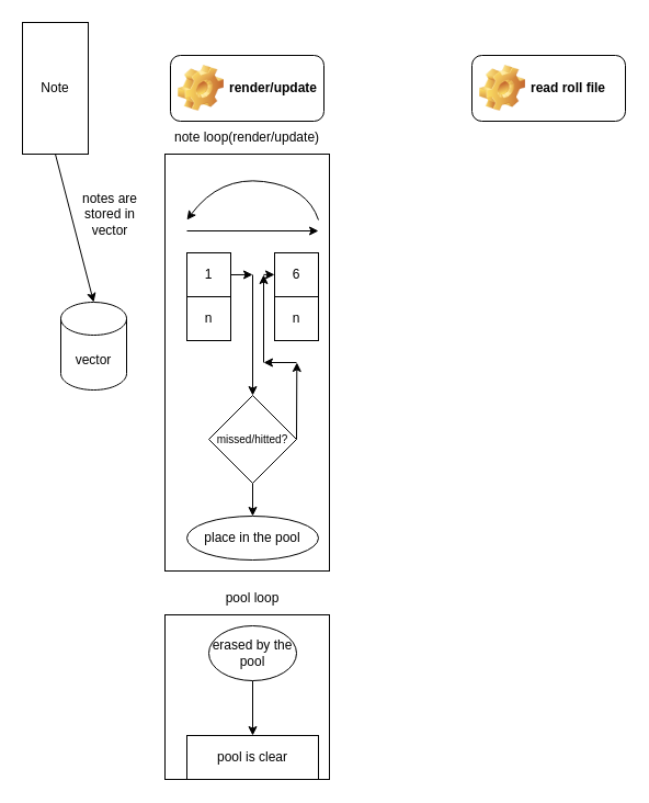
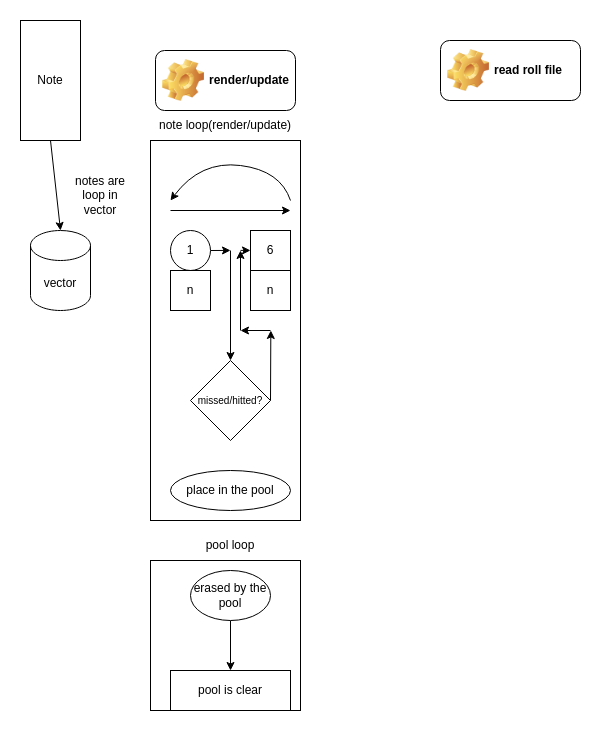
  <mxCell id="0" />
  <mxCell id="1" parent="0" />
  <mxCell id="2" value="" style="rounded=0;whiteSpace=wrap;html=1;" vertex="1" parent="1"><mxGeometry x="150" y="560" width="150" height="150" as="geometry" /></mxCell>
  <mxCell id="3" value="" style="rounded=0;whiteSpace=wrap;html=1;" vertex="1" parent="1"><mxGeometry x="150" y="140" width="150" height="380" as="geometry" /></mxCell>
  <mxCell id="4" style="edgeStyle=none;html=1;exitX=0.5;exitY=1;exitDx=0;exitDy=0;entryX=0.5;entryY=0;entryDx=0;entryDy=0;entryPerimeter=0;" parent="1" source="5" target="6" edge="1"><mxGeometry relative="1" as="geometry" /></mxCell>
  <mxCell id="5" value="Note" style="rounded=0;whiteSpace=wrap;html=1;" parent="1" vertex="1"><mxGeometry x="20" y="20" width="60" height="120" as="geometry" /></mxCell>
- <mxCell id="6" value="vector" style="shape=cylinder3;whiteSpace=wrap;html=1;boundedLbl=1;backgroundOutline=1;size=15;" parent="1" vertex="1"><mxGeometry x="55" y="275" width="60" height="80" as="geometry" /></mxCell>
+ <mxCell id="6" value="vector" style="shape=cylinder3;whiteSpace=wrap;html=1;boundedLbl=1;backgroundOutline=1;size=15;" parent="1" vertex="1"><mxGeometry y="230" width="60" height="80" as="geometry" x="30" /></mxCell>
  <mxCell id="7" value="" style="endArrow=classic;html=1;" parent="1" edge="1"><mxGeometry width="50" height="50" relative="1" as="geometry"><mxPoint x="170" y="210" as="sourcePoint" /><mxPoint x="290" y="210" as="targetPoint" /></mxGeometry></mxCell>
- <mxCell id="8" value="notes are stored in vector" style="text;html=1;strokeColor=none;fillColor=none;align=center;verticalAlign=middle;whiteSpace=wrap;rounded=0;" vertex="1" parent="1"><mxGeometry x="70" y="180" width="60" height="30" as="geometry" /></mxCell>
- <mxCell id="9" style="edgeStyle=none;html=1;exitX=0.5;exitY=1;exitDx=0;exitDy=0;entryX=0.5;entryY=0;entryDx=0;entryDy=0;" edge="1" parent="1" source="11" target="20"><mxGeometry relative="1" as="geometry" /></mxCell>
+ <mxCell id="8" value="notes are loop in vector" style="text;html=1;strokeColor=none;fillColor=none;align=center;verticalAlign=middle;whiteSpace=wrap;rounded=0;" vertex="1" parent="1"><mxGeometry x="70" y="180" width="60" height="30" as="geometry" /></mxCell>
  <mxCell id="10" style="edgeStyle=none;html=1;exitX=1;exitY=0.5;exitDx=0;exitDy=0;" edge="1" parent="1" source="11"><mxGeometry relative="1" as="geometry"><mxPoint x="270.333" y="330" as="targetPoint" /></mxGeometry></mxCell>
  <mxCell id="11" value="&lt;font style=&quot;font-size: 10px&quot;&gt;missed/hitted?&lt;/font&gt;" style="rhombus;whiteSpace=wrap;html=1;" vertex="1" parent="1"><mxGeometry x="190" y="360" width="80" height="80" as="geometry" /></mxCell>
  <mxCell id="12" style="edgeStyle=none;html=1;exitX=1;exitY=0.5;exitDx=0;exitDy=0;" edge="1" parent="1" source="13"><mxGeometry relative="1" as="geometry"><mxPoint x="230" y="249.905" as="targetPoint" /></mxGeometry></mxCell>
- <mxCell id="13" value="1" style="whiteSpace=wrap;html=1;aspect=fixed;" vertex="1" parent="1"><mxGeometry x="170" y="230" width="40" height="40" as="geometry" /></mxCell>
+ <mxCell id="13" value="1" style="ellipse;whiteSpace=wrap;html=1;aspect=fixed;" vertex="1" parent="1"><mxGeometry x="170" y="230" width="40" height="40" as="geometry" /></mxCell>
  <mxCell id="14" value="6" style="whiteSpace=wrap;html=1;aspect=fixed;" vertex="1" parent="1"><mxGeometry x="250" y="230" width="40" height="40" as="geometry" /></mxCell>
  <mxCell id="15" style="edgeStyle=none;html=1;entryX=0.5;entryY=0;entryDx=0;entryDy=0;" edge="1" parent="1" target="11"><mxGeometry relative="1" as="geometry"><mxPoint x="230" y="250" as="sourcePoint" /></mxGeometry></mxCell>
  <mxCell id="16" value="n" style="whiteSpace=wrap;html=1;aspect=fixed;" vertex="1" parent="1"><mxGeometry x="170" y="270" width="40" height="40" as="geometry" /></mxCell>
  <mxCell id="17" value="n" style="whiteSpace=wrap;html=1;aspect=fixed;" vertex="1" parent="1"><mxGeometry x="250" y="270" width="40" height="40" as="geometry" /></mxCell>
  <mxCell id="18" value="" style="curved=1;endArrow=classic;html=1;" edge="1" parent="1"><mxGeometry width="50" height="50" relative="1" as="geometry"><mxPoint x="290" y="200" as="sourcePoint" /><mxPoint x="170" y="200" as="targetPoint" /><Array as="points"><mxPoint x="280" y="170" /><mxPoint x="200" y="160" /></Array></mxGeometry></mxCell>
  <mxCell id="19" value="note loop(render/update)" style="text;html=1;strokeColor=none;fillColor=none;align=center;verticalAlign=middle;whiteSpace=wrap;rounded=0;" vertex="1" parent="1"><mxGeometry x="150" y="110" width="150" height="30" as="geometry" /></mxCell>
  <mxCell id="20" value="place in the pool" style="ellipse;whiteSpace=wrap;html=1;" vertex="1" parent="1"><mxGeometry x="170" y="470" width="120" height="40" as="geometry" /></mxCell>
  <mxCell id="21" style="edgeStyle=none;html=1;exitX=0.5;exitY=1;exitDx=0;exitDy=0;entryX=0.5;entryY=0;entryDx=0;entryDy=0;" edge="1" parent="1" source="22" target="26"><mxGeometry relative="1" as="geometry" /></mxCell>
  <mxCell id="22" value="erased by the pool" style="ellipse;whiteSpace=wrap;html=1;aspect=fixed;" vertex="1" parent="1"><mxGeometry x="190" y="570" width="80" height="50" as="geometry" /></mxCell>
  <mxCell id="23" value="" style="endArrow=classic;html=1;" edge="1" parent="1"><mxGeometry width="50" height="50" relative="1" as="geometry"><mxPoint x="270" y="330" as="sourcePoint" /><mxPoint x="240" y="330" as="targetPoint" /></mxGeometry></mxCell>
  <mxCell id="24" value="" style="endArrow=classic;html=1;" edge="1" parent="1"><mxGeometry width="50" height="50" relative="1" as="geometry"><mxPoint x="240" y="330" as="sourcePoint" /><mxPoint x="240" y="250" as="targetPoint" /></mxGeometry></mxCell>
  <mxCell id="25" value="" style="endArrow=classic;html=1;" edge="1" parent="1"><mxGeometry width="50" height="50" relative="1" as="geometry"><mxPoint x="240" y="249.9" as="sourcePoint" /><mxPoint x="250" y="249.9" as="targetPoint" /></mxGeometry></mxCell>
  <mxCell id="26" value="pool is clear" style="rounded=0;whiteSpace=wrap;html=1;" vertex="1" parent="1"><mxGeometry x="170" y="670" width="120" height="40" as="geometry" /></mxCell>
  <mxCell id="27" value="pool loop" style="text;html=1;strokeColor=none;fillColor=none;align=center;verticalAlign=middle;whiteSpace=wrap;rounded=0;" vertex="1" parent="1"><mxGeometry x="200" y="530" width="60" height="30" as="geometry" /></mxCell>
  <mxCell id="28" value="&lt;font style=&quot;font-size: 12px&quot;&gt;render/update&lt;/font&gt;" style="label;whiteSpace=wrap;html=1;image=img/clipart/Gear_128x128.png;fontSize=10;" vertex="1" parent="1"><mxGeometry x="155" y="50" width="140" height="60" as="geometry" /></mxCell>
- <mxCell id="29" value="read roll file" style="label;whiteSpace=wrap;html=1;image=img/clipart/Gear_128x128.png;fontSize=12;" vertex="1" parent="1"><mxGeometry x="430" y="50" width="140" height="60" as="geometry" /></mxCell>
+ <mxCell id="29" value="read roll file" style="label;whiteSpace=wrap;html=1;image=img/clipart/Gear_128x128.png;fontSize=12;" vertex="1" parent="1"><mxGeometry x="440" y="40" width="140" height="60" as="geometry" /></mxCell>
